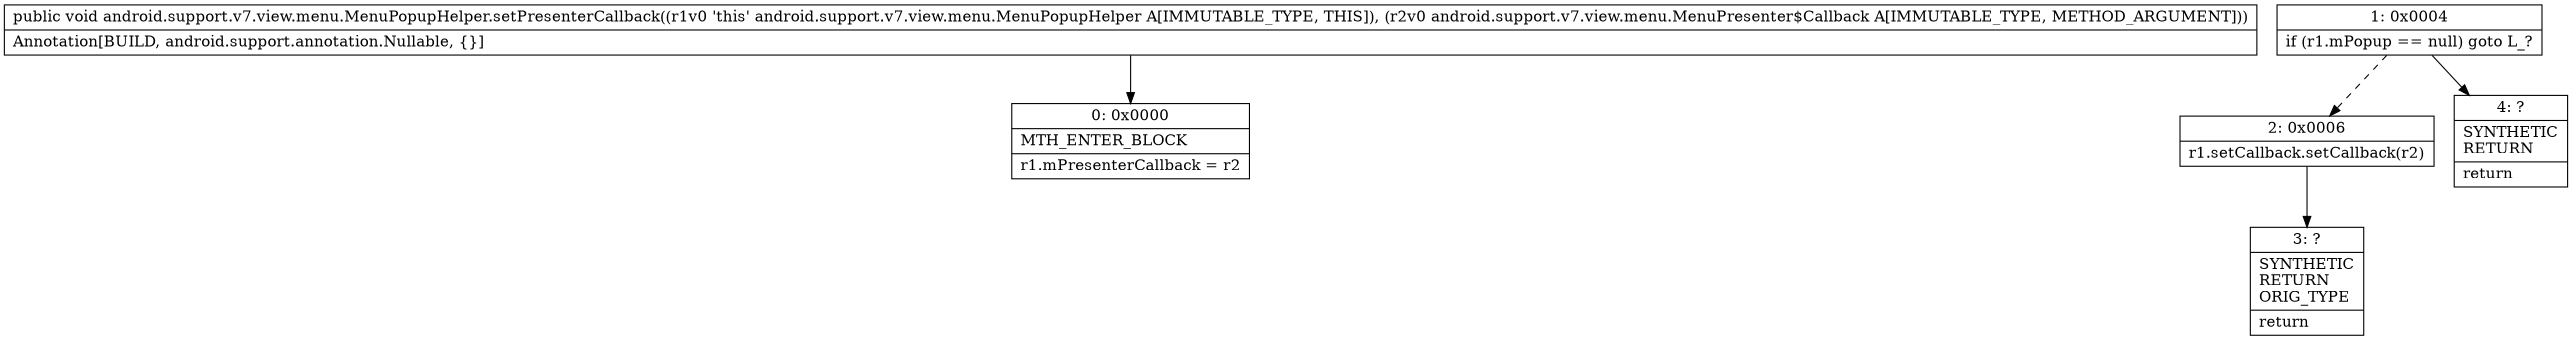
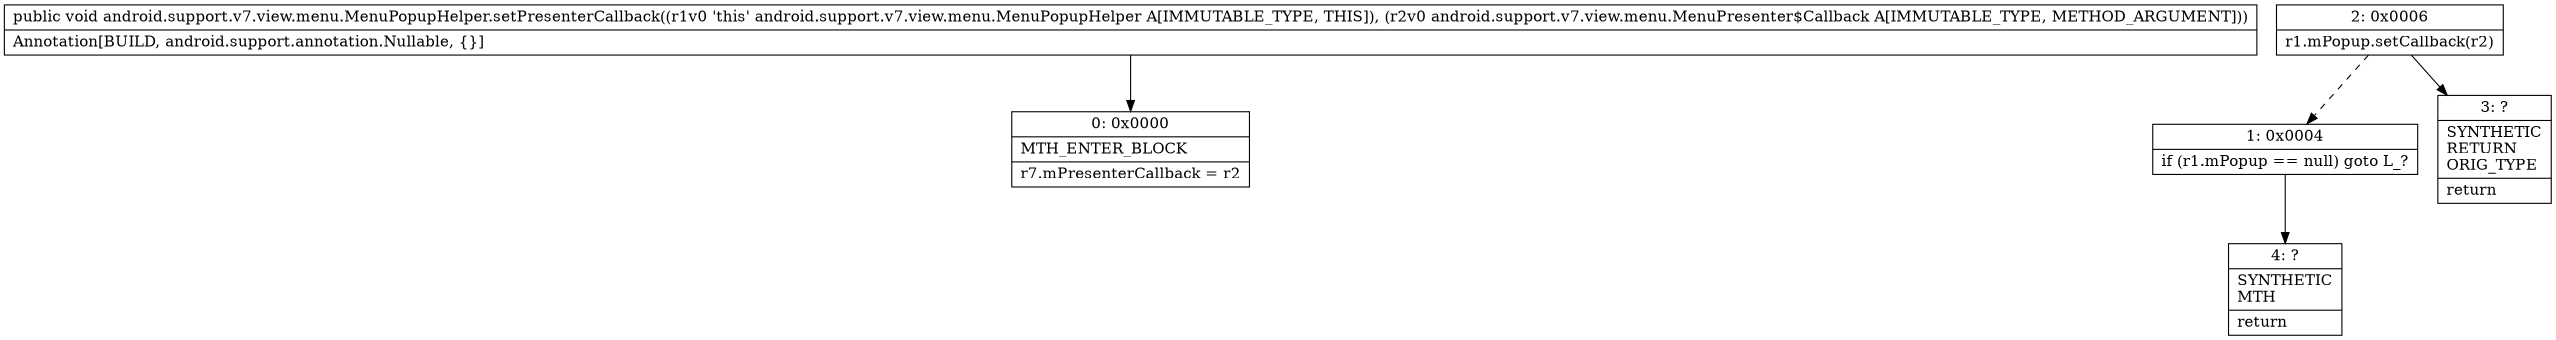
  digraph {
    node [shape=record]
-   n1 [label="{0\:\ 0x0000|MTH_ENTER_BLOCK\l|r1.mPresenterCallback = r2\l}"]
+   n1 [label="{0\:\ 0x0000|MTH_ENTER_BLOCK\l|r7.mPresenterCallback = r2\l}"]
    n2 [label="{1\:\ 0x0004|if (r1.mPopup == null) goto L_?\l}"]
-   n3 [label="{2\:\ 0x0006|r1.setCallback.setCallback(r2)\l}"]
-   n4 [label="{4\:\ ?|SYNTHETIC\lRETURN\l|return\l}"]
+   n3 [label="{2\:\ 0x0006|r1.mPopup.setCallback(r2)\l}"]
+   n4 [label="{4\:\ ?|SYNTHETIC\lMTH\l|return\l}"]
    n5 [label="{3\:\ ?|SYNTHETIC\lRETURN\lORIG_TYPE\l|return\l}"]
    n6 [label="{public void android.support.v7.view.menu.MenuPopupHelper.setPresenterCallback((r1v0 'this' android.support.v7.view.menu.MenuPopupHelper A[IMMUTABLE_TYPE, THIS]), (r2v0 android.support.v7.view.menu.MenuPresenter$Callback A[IMMUTABLE_TYPE, METHOD_ARGUMENT]))  | Annotation[BUILD, android.support.annotation.Nullable, \{\}]\l}"]
-   n2 -> n3 [style=dashed]
+   n3 -> n2 [style=dashed]
    n2 -> n4
    n3 -> n5
    n6 -> n1
  }
